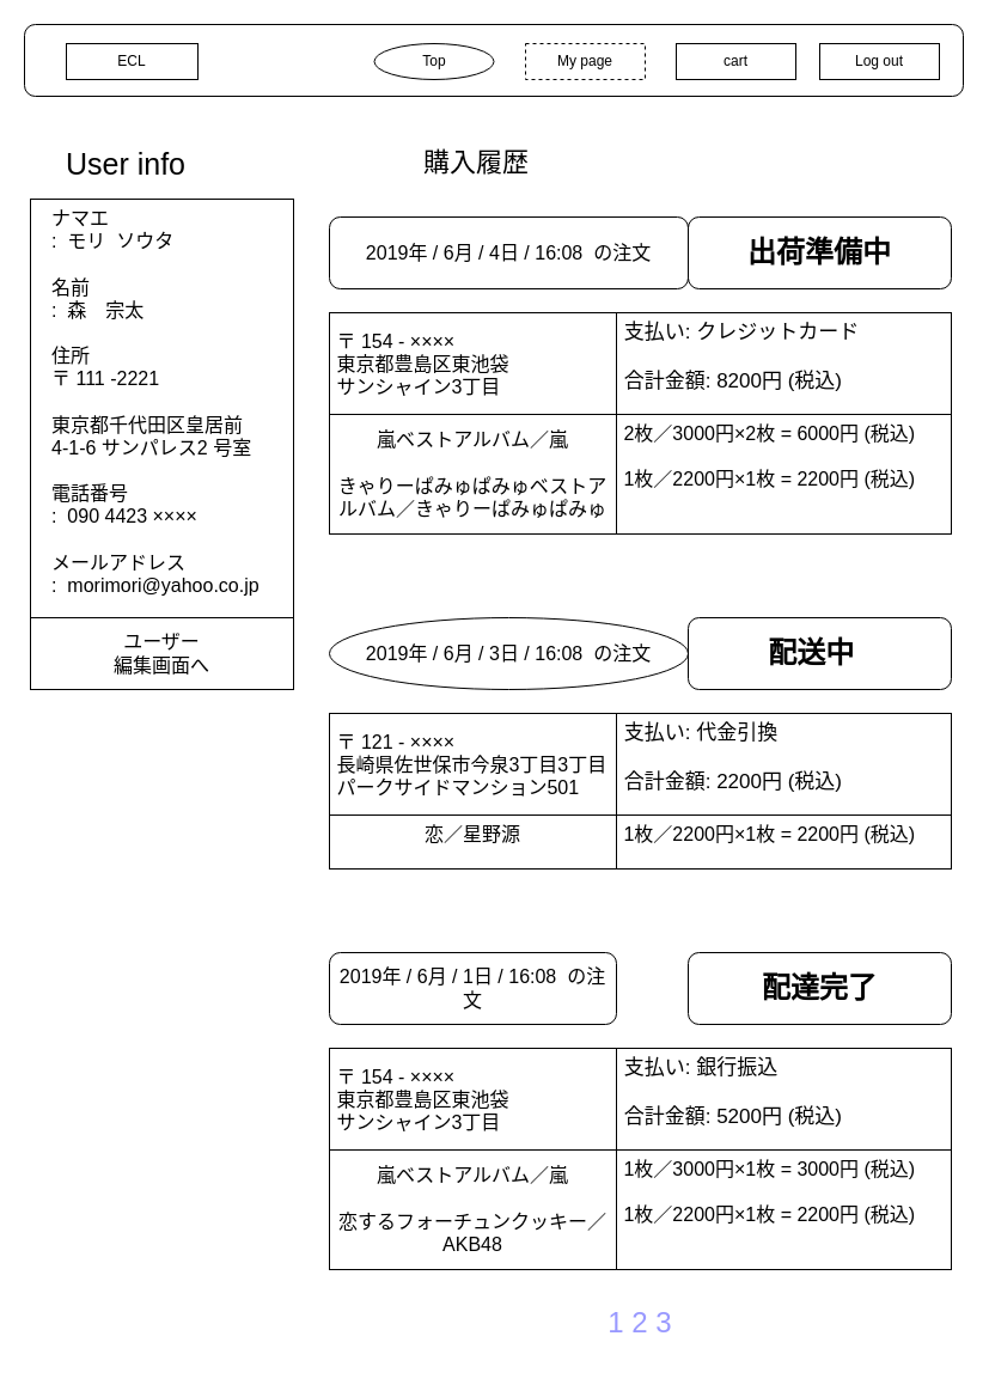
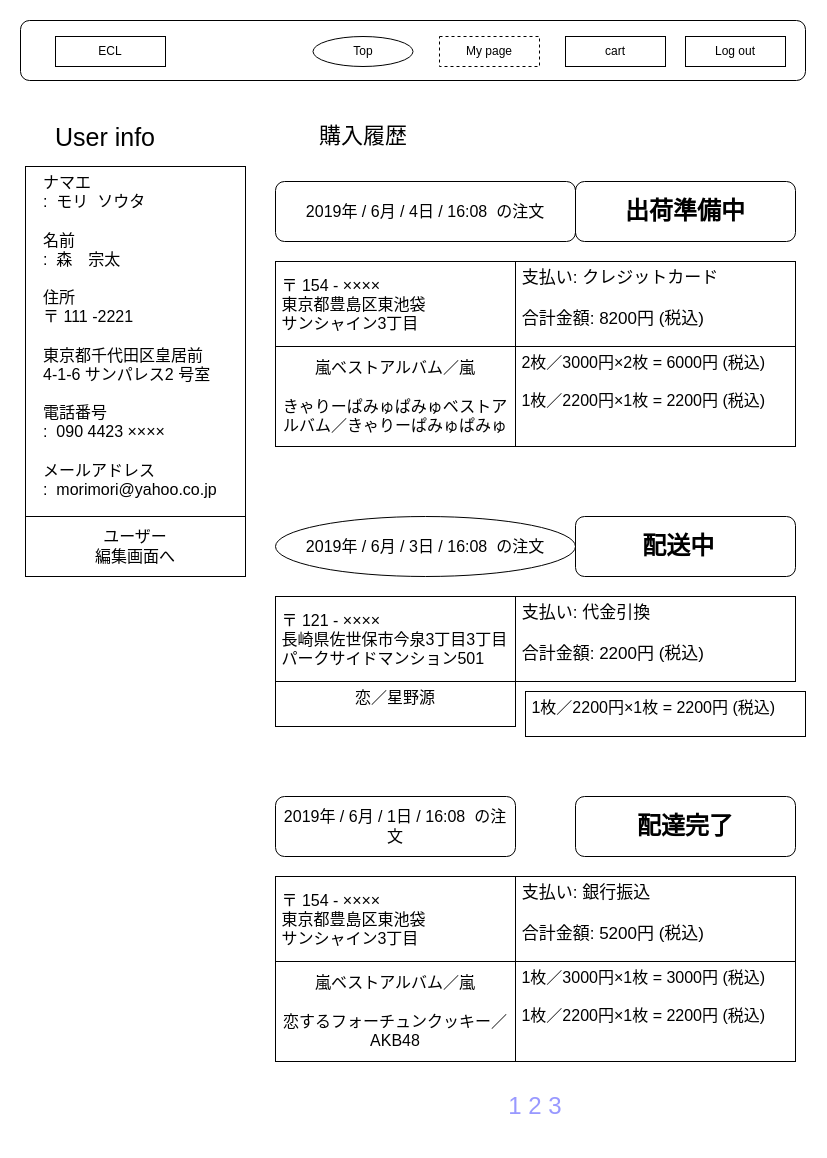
  <mxCell id="0" />
  <mxCell id="1" parent="0" />
  <mxCell id="2" value="" style="rounded=1;whiteSpace=wrap;html=1;" parent="1" vertex="1"><mxGeometry x="20" y="20" width="785" height="60" as="geometry" /></mxCell>
  <mxCell id="3" value="ECL" style="rounded=0;whiteSpace=wrap;html=1;" parent="1" vertex="1"><mxGeometry x="55" y="36" width="110" height="30" as="geometry" /></mxCell>
  <mxCell id="4" value="Top" style="ellipse;whiteSpace=wrap;html=1;" parent="1" vertex="1"><mxGeometry x="312.5" y="36" width="100" height="30" as="geometry" /></mxCell>
  <mxCell id="5" value="cart" style="rounded=0;whiteSpace=wrap;html=1;" parent="1" vertex="1"><mxGeometry x="565" y="36" width="100" height="30" as="geometry" /></mxCell>
  <mxCell id="6" value="Log out" style="rounded=0;whiteSpace=wrap;html=1;" parent="1" vertex="1"><mxGeometry x="685" y="36" width="100" height="30" as="geometry" /></mxCell>
  <mxCell id="7" value="My page" style="rounded=0;whiteSpace=wrap;html=1;dashed=1;" parent="1" vertex="1"><mxGeometry x="439" y="36" width="100" height="30" as="geometry" /></mxCell>
  <mxCell id="8" value="&lt;font style=&quot;font-size: 25px&quot;&gt;User info&lt;/font&gt;" style="rounded=0;whiteSpace=wrap;html=1;strokeColor=none;" parent="1" vertex="1"><mxGeometry x="45" y="106" width="120" height="60" as="geometry" /></mxCell>
  <mxCell id="9" value="&lt;div style=&quot;text-align: left&quot;&gt;&lt;span style=&quot;font-size: 16px&quot;&gt;　ナマエ&lt;/span&gt;&lt;/div&gt;&lt;div style=&quot;text-align: left&quot;&gt;&lt;span style=&quot;font-size: 16px&quot;&gt;　:&amp;nbsp; モリ&amp;nbsp; ソウタ&lt;/span&gt;&lt;/div&gt;&lt;div style=&quot;text-align: left&quot;&gt;&lt;span style=&quot;font-size: 16px&quot;&gt;&lt;br&gt;&lt;/span&gt;&lt;/div&gt;&lt;div style=&quot;text-align: left&quot;&gt;&lt;span style=&quot;font-size: 16px&quot;&gt;　名前&lt;/span&gt;&lt;/div&gt;&lt;div style=&quot;text-align: left&quot;&gt;&lt;span style=&quot;font-size: 16px&quot;&gt;　:&amp;nbsp; 森　宗太&lt;/span&gt;&lt;/div&gt;&lt;div style=&quot;text-align: left&quot;&gt;&lt;span style=&quot;font-size: 16px&quot;&gt;&lt;br&gt;&lt;/span&gt;&lt;/div&gt;&lt;div style=&quot;text-align: left&quot;&gt;&lt;span style=&quot;font-size: 16px&quot;&gt;　住所&lt;/span&gt;&lt;/div&gt;&lt;div style=&quot;text-align: left&quot;&gt;&lt;span style=&quot;font-size: 16px&quot;&gt;　〒 111 -2221&lt;/span&gt;&lt;/div&gt;&lt;div style=&quot;text-align: left&quot;&gt;&lt;span style=&quot;font-size: 16px&quot;&gt;　&lt;/span&gt;&lt;/div&gt;&lt;div style=&quot;text-align: left&quot;&gt;&lt;span style=&quot;font-size: 16px&quot;&gt;　東京都千代田区皇居前&lt;/span&gt;&lt;/div&gt;&lt;div style=&quot;text-align: left&quot;&gt;&lt;span style=&quot;font-size: 16px&quot;&gt;　4-1-6 サンパレス2 号室&lt;/span&gt;&lt;/div&gt;&lt;div style=&quot;text-align: left&quot;&gt;&lt;span style=&quot;font-size: 16px&quot;&gt;&lt;br&gt;&lt;/span&gt;&lt;/div&gt;&lt;div style=&quot;text-align: left&quot;&gt;&lt;span style=&quot;font-size: 16px&quot;&gt;　電話番号&lt;/span&gt;&lt;/div&gt;&lt;div style=&quot;text-align: left&quot;&gt;&lt;span style=&quot;font-size: 16px&quot;&gt;　:&amp;nbsp; 090 4423 ××××&lt;/span&gt;&lt;/div&gt;&lt;div style=&quot;text-align: left&quot;&gt;&lt;span style=&quot;font-size: 16px&quot;&gt;&lt;br&gt;&lt;/span&gt;&lt;/div&gt;&lt;div style=&quot;text-align: left&quot;&gt;&lt;span style=&quot;font-size: 16px&quot;&gt;　メールアドレス&lt;/span&gt;&lt;/div&gt;&lt;div style=&quot;text-align: left&quot;&gt;&lt;span style=&quot;font-size: 16px&quot;&gt;　:&amp;nbsp; morimori@yahoo.co.jp&lt;/span&gt;&lt;/div&gt;&lt;div style=&quot;text-align: left&quot;&gt;&lt;span style=&quot;font-size: 16px&quot;&gt;&lt;br&gt;&lt;/span&gt;&lt;/div&gt;&lt;div style=&quot;text-align: left&quot;&gt;&lt;span style=&quot;font-size: 16px&quot;&gt;　&lt;/span&gt;&lt;/div&gt;" style="rounded=0;whiteSpace=wrap;html=1;strokeColor=#000000;direction=south;fillColor=#ffffff;align=left;verticalAlign=top;" parent="1" vertex="1"><mxGeometry x="25" y="166" width="220" height="350" as="geometry" /></mxCell>
- <mxCell id="10" value="&lt;span style=&quot;font-size: 22px&quot;&gt;購入履歴&lt;/span&gt;" style="rounded=0;whiteSpace=wrap;html=1;strokeColor=none;fillColor=#ffffff;" parent="1" vertex="1"><mxGeometry x="337.5" y="106" width="120" height="60" as="geometry" /></mxCell>
+ <mxCell id="10" value="&lt;span style=&quot;font-size: 22px&quot;&gt;購入履歴&lt;/span&gt;" style="rounded=0;whiteSpace=wrap;html=1;strokeColor=none;fillColor=#ffffff;" parent="1" vertex="1"><mxGeometry x="302.5" y="106" width="120" height="60" as="geometry" /></mxCell>
  <mxCell id="11" value="嵐ベストアルバム／嵐&lt;br&gt;&lt;span&gt;&lt;br&gt;きゃりーぱみゅぱみゅベストアルバム／きゃりーぱみゅぱみゅ&lt;/span&gt;" style="rounded=0;whiteSpace=wrap;html=1;strokeColor=#000000;fillColor=#ffffff;fontSize=16;" parent="1" vertex="1"><mxGeometry x="275" y="346" width="240" height="100" as="geometry" /></mxCell>
  <mxCell id="12" value="&amp;nbsp;支払い:&amp;nbsp;クレジットカード&lt;br&gt;&lt;br&gt;&amp;nbsp;合計金額: 8200円 (税込)&lt;br&gt;" style="rounded=0;whiteSpace=wrap;html=1;strokeColor=#000000;fillColor=none;fontSize=17;verticalAlign=top;align=left;" parent="1" vertex="1"><mxGeometry x="515" y="261" width="280" height="85" as="geometry" /></mxCell>
  <mxCell id="13" value="&amp;nbsp;2枚／3000円×2枚 = 6000円 (税込)&lt;br&gt;&lt;br&gt;&amp;nbsp;1枚／2200円×1枚 = 2200円 (税込)&lt;br&gt;" style="rounded=0;whiteSpace=wrap;html=1;strokeColor=#000000;fillColor=#ffffff;fontSize=16;verticalAlign=top;align=left;" parent="1" vertex="1"><mxGeometry x="515" y="346" width="280" height="100" as="geometry" /></mxCell>
  <mxCell id="14" value="&lt;div style=&quot;text-align: left&quot;&gt;&lt;span&gt;&amp;nbsp;〒 154 - ××××&lt;/span&gt;&lt;/div&gt;&amp;nbsp;東京都豊島区東池袋&lt;br&gt;&amp;nbsp;サンシャイン3丁目&lt;br&gt;" style="rounded=0;whiteSpace=wrap;html=1;strokeColor=#000000;fillColor=#ffffff;fontSize=16;align=left;" parent="1" vertex="1"><mxGeometry x="275" y="261" width="240" height="85" as="geometry" /></mxCell>
  <mxCell id="15" value="ユーザー&lt;br&gt;編集画面へ" style="rounded=0;whiteSpace=wrap;html=1;strokeColor=#000000;fillColor=none;fontSize=16;" parent="1" vertex="1"><mxGeometry x="25" y="516" width="220" height="60" as="geometry" /></mxCell>
  <mxCell id="16" value="&lt;font style=&quot;font-size: 24px&quot;&gt;&lt;b&gt;&amp;nbsp;出荷準備中&amp;nbsp;&lt;/b&gt;&lt;/font&gt;" style="rounded=1;whiteSpace=wrap;html=1;align=center;" parent="1" vertex="1"><mxGeometry x="575" y="181" width="220" height="60" as="geometry" /></mxCell>
  <mxCell id="17" value="2019年 / 6月 / 3日 / 16:08&amp;nbsp; の注文" style="ellipse;whiteSpace=wrap;html=1;strokeColor=#000000;fillColor=none;fontSize=16;" parent="1" vertex="1"><mxGeometry x="275" y="516" width="300" height="60" as="geometry" /></mxCell>
  <mxCell id="18" value="&lt;font style=&quot;font-size: 24px&quot;&gt;&lt;b&gt;配送中&amp;nbsp;&amp;nbsp;&lt;/b&gt;&lt;/font&gt;" style="rounded=1;whiteSpace=wrap;html=1;align=center;" parent="1" vertex="1"><mxGeometry x="575" y="516" width="220" height="60" as="geometry" /></mxCell>
  <mxCell id="19" value="&amp;nbsp;支払い: 代金引換&lt;br&gt;&lt;br&gt;&amp;nbsp;合計金額: 2200円 (税込)&lt;br&gt;" style="rounded=0;whiteSpace=wrap;html=1;strokeColor=#000000;fillColor=none;fontSize=17;verticalAlign=top;align=left;" parent="1" vertex="1"><mxGeometry x="515" y="596" width="280" height="85" as="geometry" /></mxCell>
- <mxCell id="20" value="&amp;nbsp;1枚／2200円×1枚 = 2200円 (税込)&lt;br&gt;" style="rounded=0;whiteSpace=wrap;html=1;strokeColor=#000000;fillColor=#ffffff;fontSize=16;verticalAlign=top;align=left;" parent="1" vertex="1"><mxGeometry x="515" y="681" width="280" height="45" as="geometry" /></mxCell>
+ <mxCell id="20" value="&amp;nbsp;1枚／2200円×1枚 = 2200円 (税込)&lt;br&gt;" style="rounded=0;whiteSpace=wrap;html=1;strokeColor=#000000;fillColor=#ffffff;fontSize=16;verticalAlign=top;align=left;" parent="1" vertex="1"><mxGeometry x="525" y="691" width="280" height="45" as="geometry" /></mxCell>
  <mxCell id="21" value="恋／星野源&lt;br&gt;&lt;span&gt;&lt;br&gt;&lt;br&gt;&lt;/span&gt;" style="rounded=0;whiteSpace=wrap;html=1;strokeColor=#000000;fillColor=#ffffff;fontSize=16;verticalAlign=top;" parent="1" vertex="1"><mxGeometry x="275" y="681" width="240" height="45" as="geometry" /></mxCell>
  <mxCell id="22" value="&lt;div style=&quot;text-align: left&quot;&gt;&lt;span&gt;&amp;nbsp;〒 121 - ××××&lt;/span&gt;&lt;/div&gt;&amp;nbsp;長崎県佐世保市今泉3丁目3丁目&lt;br&gt;&amp;nbsp;パークサイドマンション501&lt;br&gt;" style="rounded=0;whiteSpace=wrap;html=1;strokeColor=#000000;fillColor=#ffffff;fontSize=16;align=left;" parent="1" vertex="1"><mxGeometry x="275" y="596" width="240" height="85" as="geometry" /></mxCell>
  <mxCell id="23" value="&amp;nbsp;1枚／3000円×1枚 = 3000円 (税込)&lt;br&gt;&lt;br&gt;&amp;nbsp;1枚／2200円×1枚 = 2200円 (税込)&lt;br&gt;" style="rounded=0;whiteSpace=wrap;html=1;strokeColor=#000000;fillColor=#ffffff;fontSize=16;verticalAlign=top;align=left;" parent="1" vertex="1"><mxGeometry x="515" y="961" width="280" height="100" as="geometry" /></mxCell>
  <mxCell id="24" value="嵐ベストアルバム／嵐&lt;br&gt;&lt;span&gt;&lt;br&gt;恋するフォーチュンクッキー／AKB48&lt;br&gt;&lt;/span&gt;" style="rounded=0;whiteSpace=wrap;html=1;strokeColor=#000000;fillColor=#ffffff;fontSize=16;" parent="1" vertex="1"><mxGeometry x="275" y="961" width="240" height="100" as="geometry" /></mxCell>
  <mxCell id="25" value="&lt;div style=&quot;text-align: left&quot;&gt;&lt;span&gt;&amp;nbsp;〒 154 - ××××&lt;/span&gt;&lt;/div&gt;&amp;nbsp;東京都豊島区東池袋&lt;br&gt;&amp;nbsp;サンシャイン3丁目&lt;br&gt;" style="rounded=0;whiteSpace=wrap;html=1;strokeColor=#000000;fillColor=#ffffff;fontSize=16;align=left;" parent="1" vertex="1"><mxGeometry x="275" y="876" width="240" height="85" as="geometry" /></mxCell>
  <mxCell id="26" value="&amp;nbsp;支払い: 銀行振込&lt;br&gt;&lt;br&gt;&amp;nbsp;合計金額: 5200円 (税込)&lt;br&gt;" style="rounded=0;whiteSpace=wrap;html=1;strokeColor=#000000;fillColor=none;fontSize=17;verticalAlign=top;align=left;" parent="1" vertex="1"><mxGeometry x="515" y="876" width="280" height="85" as="geometry" /></mxCell>
  <mxCell id="27" value="&lt;font style=&quot;font-size: 24px&quot;&gt;&lt;b&gt;&amp;nbsp;配達完了&amp;nbsp;&lt;/b&gt;&lt;/font&gt;" style="rounded=1;whiteSpace=wrap;html=1;align=center;" parent="1" vertex="1"><mxGeometry x="575" y="796" width="220" height="60" as="geometry" /></mxCell>
  <mxCell id="28" value="2019年 / 6月 / 1日 / 16:08&amp;nbsp; の注文" style="rounded=1;whiteSpace=wrap;html=1;strokeColor=#000000;fillColor=none;fontSize=16;" parent="1" vertex="1"><mxGeometry x="275" y="796" width="240" height="60" as="geometry" /></mxCell>
  <mxCell id="29" value="1 2 3" style="rounded=0;whiteSpace=wrap;html=1;align=center;fontSize=24;fontColor=#9999FF;strokeColor=none;" parent="1" vertex="1"><mxGeometry x="275" y="1076" width="520" height="60" as="geometry" /></mxCell>
  <mxCell id="30" value="2019年 / 6月 / 4日 / 16:08&amp;nbsp; の注文" style="rounded=1;whiteSpace=wrap;html=1;strokeColor=#000000;fillColor=none;fontSize=16;" vertex="1" parent="1"><mxGeometry x="275" y="181" width="300" height="60" as="geometry" /></mxCell>
